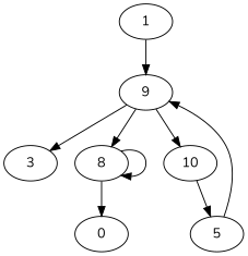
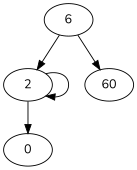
  digraph {
    fontname=Nunito
    node [fontname=Nunito]
    edge [fontname=Nunito]
-   1
-   6 [label=9]
-   3
-   8
-   10
+   6
+   8 [label=2]
+   10 [label=60]
    n6 [label=0]
-   5
-   1 -> 6
-   6 -> 3
    6 -> 8
    6 -> 10
    8 -> 8
    8 -> n6
-   10 -> 5
-   5 -> 6
  }
